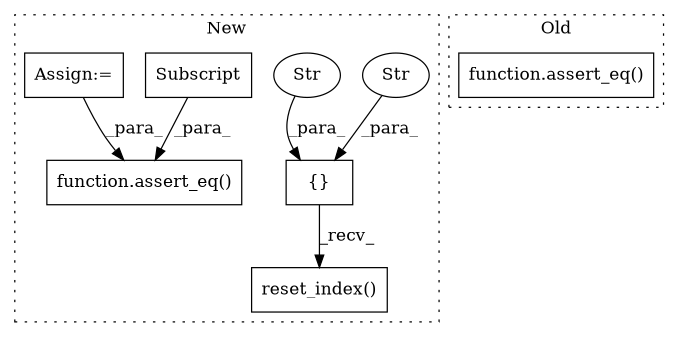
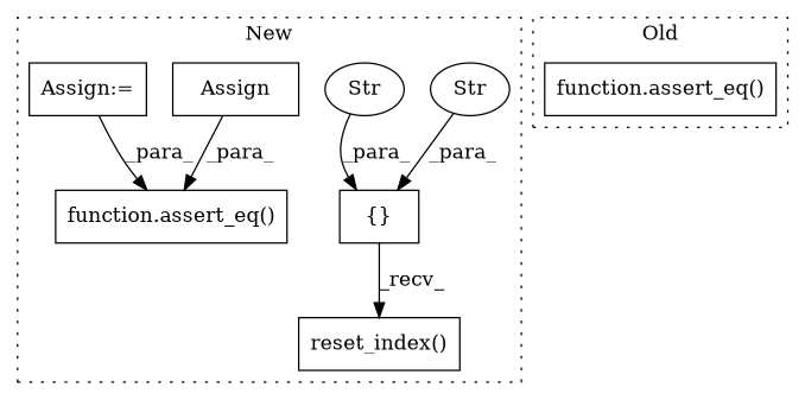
  digraph {
    node [a=75 l=3 shape=box]
    n1 [a=59 l="1,0" label="{}" s="5703,5727"]
    n2 [a=66 label=Str s=5718 shape=ellipse]
    n3 [a=66 l=4 label=Str s=5723 shape=ellipse]
    n4 [l="10,20" label="function.assert_eq()" s="6190,6243"]
-   n5 [a=63 l="26,0" label=Subscript s="6200,0"]
+   n5 [a=63 l="26,0" label=Assign s="6200,0"]
    n6 [l=79 label="reset_index()" s=5687]
    n7 [a=68 label="Assign:=" s=5868]
    n8 [l="19,114" label="function.assert_eq()" s="5692,5902"]
    subgraph cluster_1 {
      label=New
      style=dotted
      n1
      n2
      n3
      n4
      n5
      n6
      n7
    }
    subgraph cluster_2 {
      label=Old
      style=dotted
      n8
    }
    n1 -> n6 [label=_recv_]
    n2 -> n1 [label=_para_]
    n3 -> n1 [label=_para_]
    n5 -> n4 [label=_para_]
    n7 -> n4 [label=_para_]
  }
